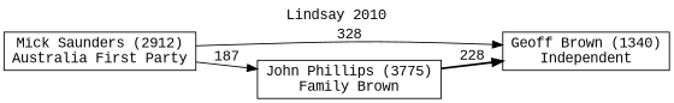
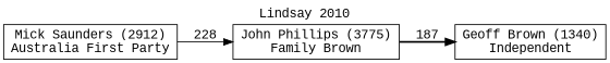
  digraph {
    fontname="Liberation Mono"
    label="Lindsay 2010"
    labelloc=t
    mclimit=10
    rankdir=LR
    node [fontname="Liberation Mono" shape=box]
    edge [fontname="Liberation Mono" style=solid]
    n1 [label="Geoff Brown (1340)\nIndependent"]
    n2 [label="John Phillips (3775)\nFamily Brown"]
    n3 [label="Mick Saunders (2912)\nAustralia First Party"]
-   n2 -> n1 [label=228 style=bold]
-   n3 -> n1 [label=328]
-   n3 -> n2 [label=187]
+   n2 -> n1 [label=187 style=bold]
+   n3 -> n2 [label=228]
  }
